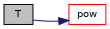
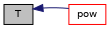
  digraph {
    rankdir=LR
    node [fontname=Helvetica fontsize=10 shape=record]
    n1 [color=black fillcolor=grey75 fontcolor=black height=0.2 label=T style=filled width=0.4]
    n2 [color=red height=0.2 label=pow width=0.4]
-   n1 -> n2 [color=midnightblue fontname=Helvetica fontsize=10 labelfontname=Helvetica labelfontsize=10 style=solid]
+   n2 -> n1 [color=midnightblue fontname=Helvetica fontsize=10 labelfontname=Helvetica labelfontsize=10 style=solid]
  }
